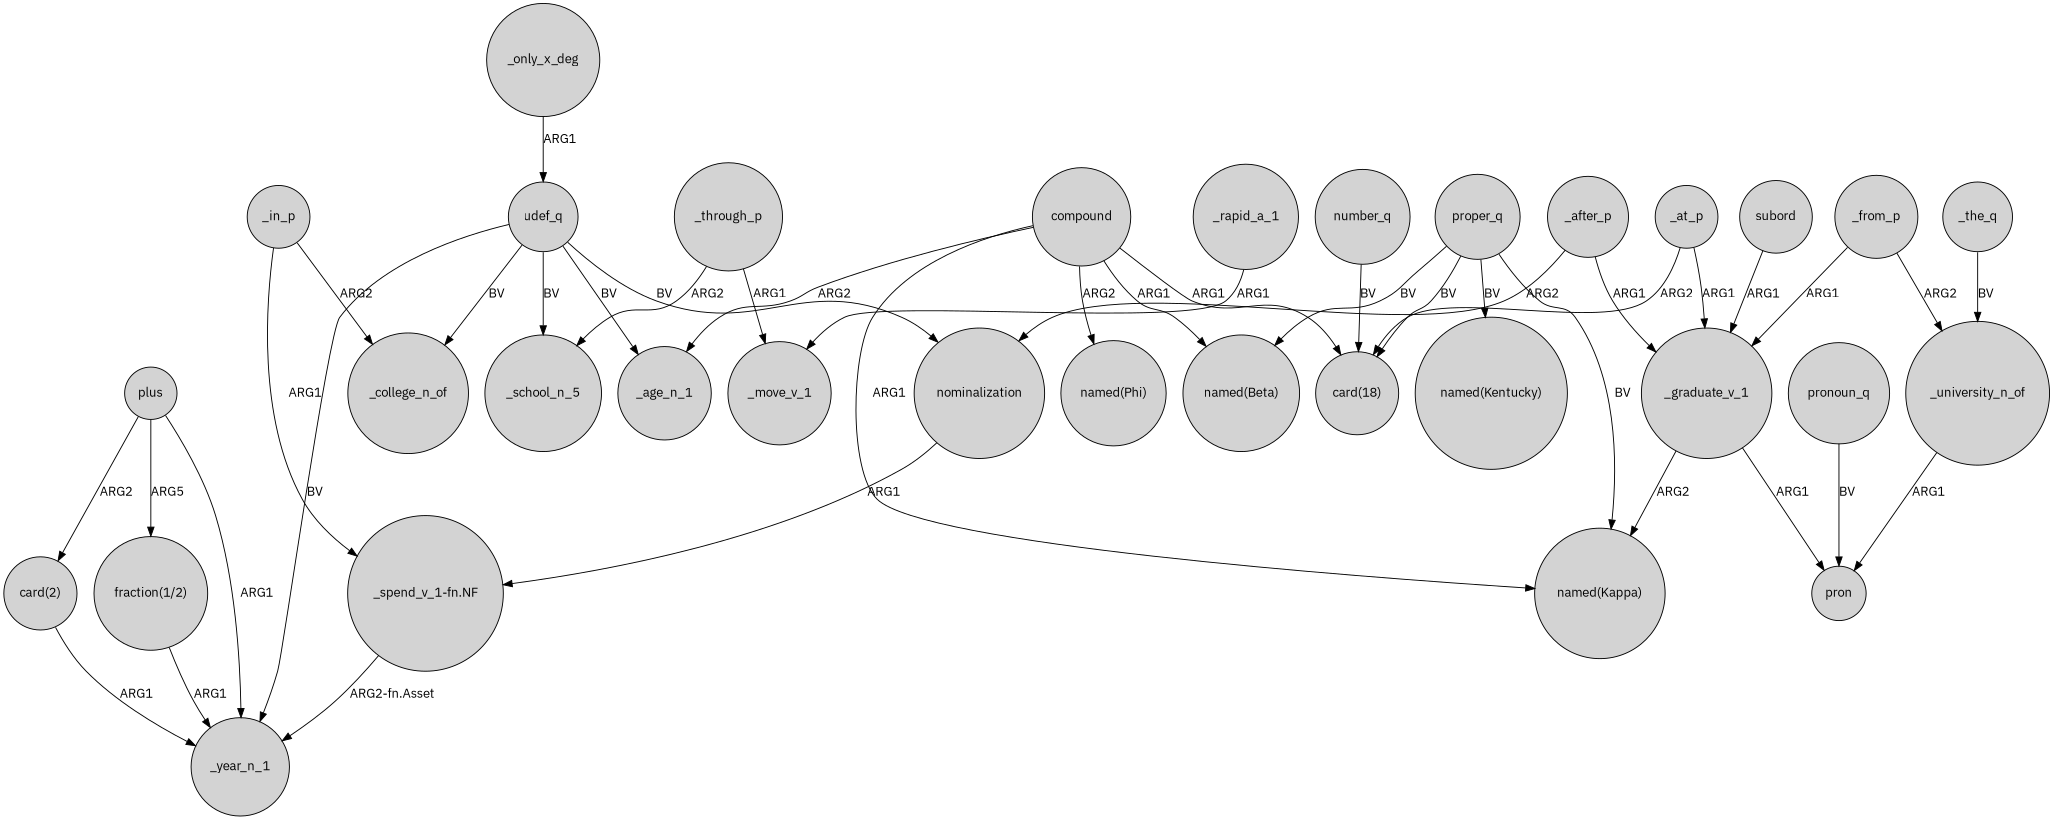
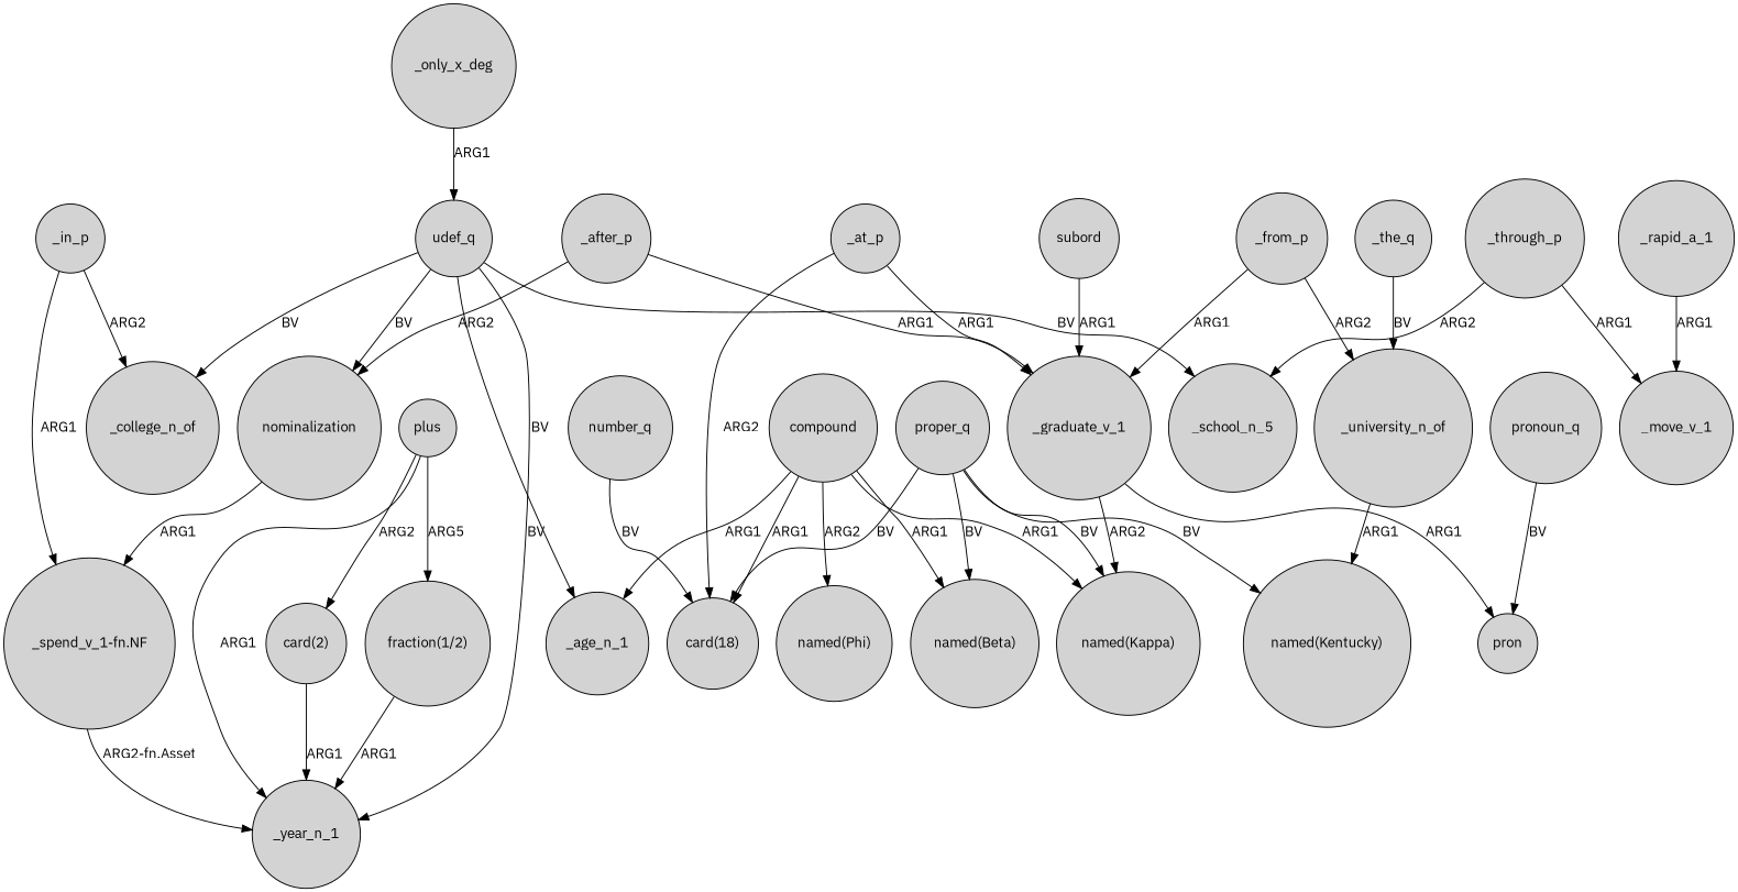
  digraph {
    fontname="IBM Plex Sans"
    node [fontname="IBM Plex Sans" shape=circle style=filled]
    edge [fontname="IBM Plex Sans"]
    _only_x_deg
    udef_q
    _college_n_of
    _year_n_1
    nominalization
    _age_n_1
    n7 [label=_school_n_5]
    "_spend_v_1-fn.NF"
    _in_p
    plus
    "card(2)"
    "fraction(1/2)"
    _at_p
    "card(18)"
    _graduate_v_1
    "named(Kappa)"
    pron
    _the_q
    _university_n_of
    "named(Kentucky)"
    compound
    "named(Phi)"
    "named(Beta)"
    proper_q
    subord
    _from_p
    number_q
    pronoun_q
    _through_p
    _move_v_1
    _rapid_a_1
    _after_p
    _only_x_deg -> udef_q [label=ARG1]
    udef_q -> _college_n_of [label=BV]
    udef_q -> _year_n_1 [label=BV]
    udef_q -> nominalization [label=BV]
    udef_q -> _age_n_1 [label=BV]
    udef_q -> n7 [label=BV]
    nominalization -> "_spend_v_1-fn.NF" [label=ARG1]
    "_spend_v_1-fn.NF" -> _year_n_1 [label="ARG2-fn.Asset"]
    _in_p -> _college_n_of [label=ARG2]
    _in_p -> "_spend_v_1-fn.NF" [label=ARG1]
    plus -> _year_n_1 [label=ARG1]
    plus -> "card(2)" [label=ARG2]
    plus -> "fraction(1/2)" [label=ARG5]
    "card(2)" -> _year_n_1 [label=ARG1]
    "fraction(1/2)" -> _year_n_1 [label=ARG1]
    _at_p -> "card(18)" [label=ARG2]
    _at_p -> _graduate_v_1 [label=ARG1]
    _graduate_v_1 -> "named(Kappa)" [label=ARG2]
    _graduate_v_1 -> pron [label=ARG1]
    _the_q -> _university_n_of [label=BV]
-   _university_n_of -> pron [label=ARG1]
-   compound -> _age_n_1 [label=ARG2]
+   _university_n_of -> "named(Kentucky)" [label=ARG1]
+   compound -> _age_n_1 [label=ARG1]
    compound -> "card(18)" [label=ARG1]
    compound -> "named(Kappa)" [label=ARG1]
    compound -> "named(Phi)" [label=ARG2]
    compound -> "named(Beta)" [label=ARG1]
    proper_q -> "card(18)" [label=BV]
    proper_q -> "named(Kappa)" [label=BV]
    proper_q -> "named(Kentucky)" [label=BV]
    proper_q -> "named(Beta)" [label=BV]
    subord -> _graduate_v_1 [label=ARG1]
    _from_p -> _graduate_v_1 [label=ARG1]
    _from_p -> _university_n_of [label=ARG2]
    number_q -> "card(18)" [label=BV]
    pronoun_q -> pron [label=BV]
    _through_p -> n7 [label=ARG2]
    _through_p -> _move_v_1 [label=ARG1]
    _rapid_a_1 -> _move_v_1 [label=ARG1]
    _after_p -> nominalization [label=ARG2]
    _after_p -> _graduate_v_1 [label=ARG1]
  }
